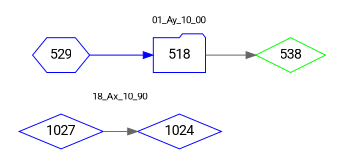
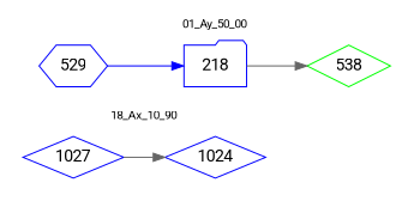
  digraph {
    fontname=Roboto
    rankdir=LR
    node [color=blue fontname=Roboto shape=diamond]
    edge [color=gray40 fontname=Roboto]
    n1 [label=1027]
    n2 [label=1024]
    n3 [label=529 shape=hexagon]
-   n4 [label=518 shape=folder]
+   n4 [label=218 shape=folder]
    n5 [color=green label=538]
    subgraph cluster_1 {
      color=white
      fontsize=10
      label="18_Ax_10_90"
      n1
      n2
    }
    subgraph cluster_2 {
      color=white
      fontsize=10
-     label="01_Ay_10_00"
+     label="01_Ay_50_00"
      n3
      n4
      n5
    }
    n1 -> n2
    n3 -> n4 [color=blue]
    n4 -> n5
  }
